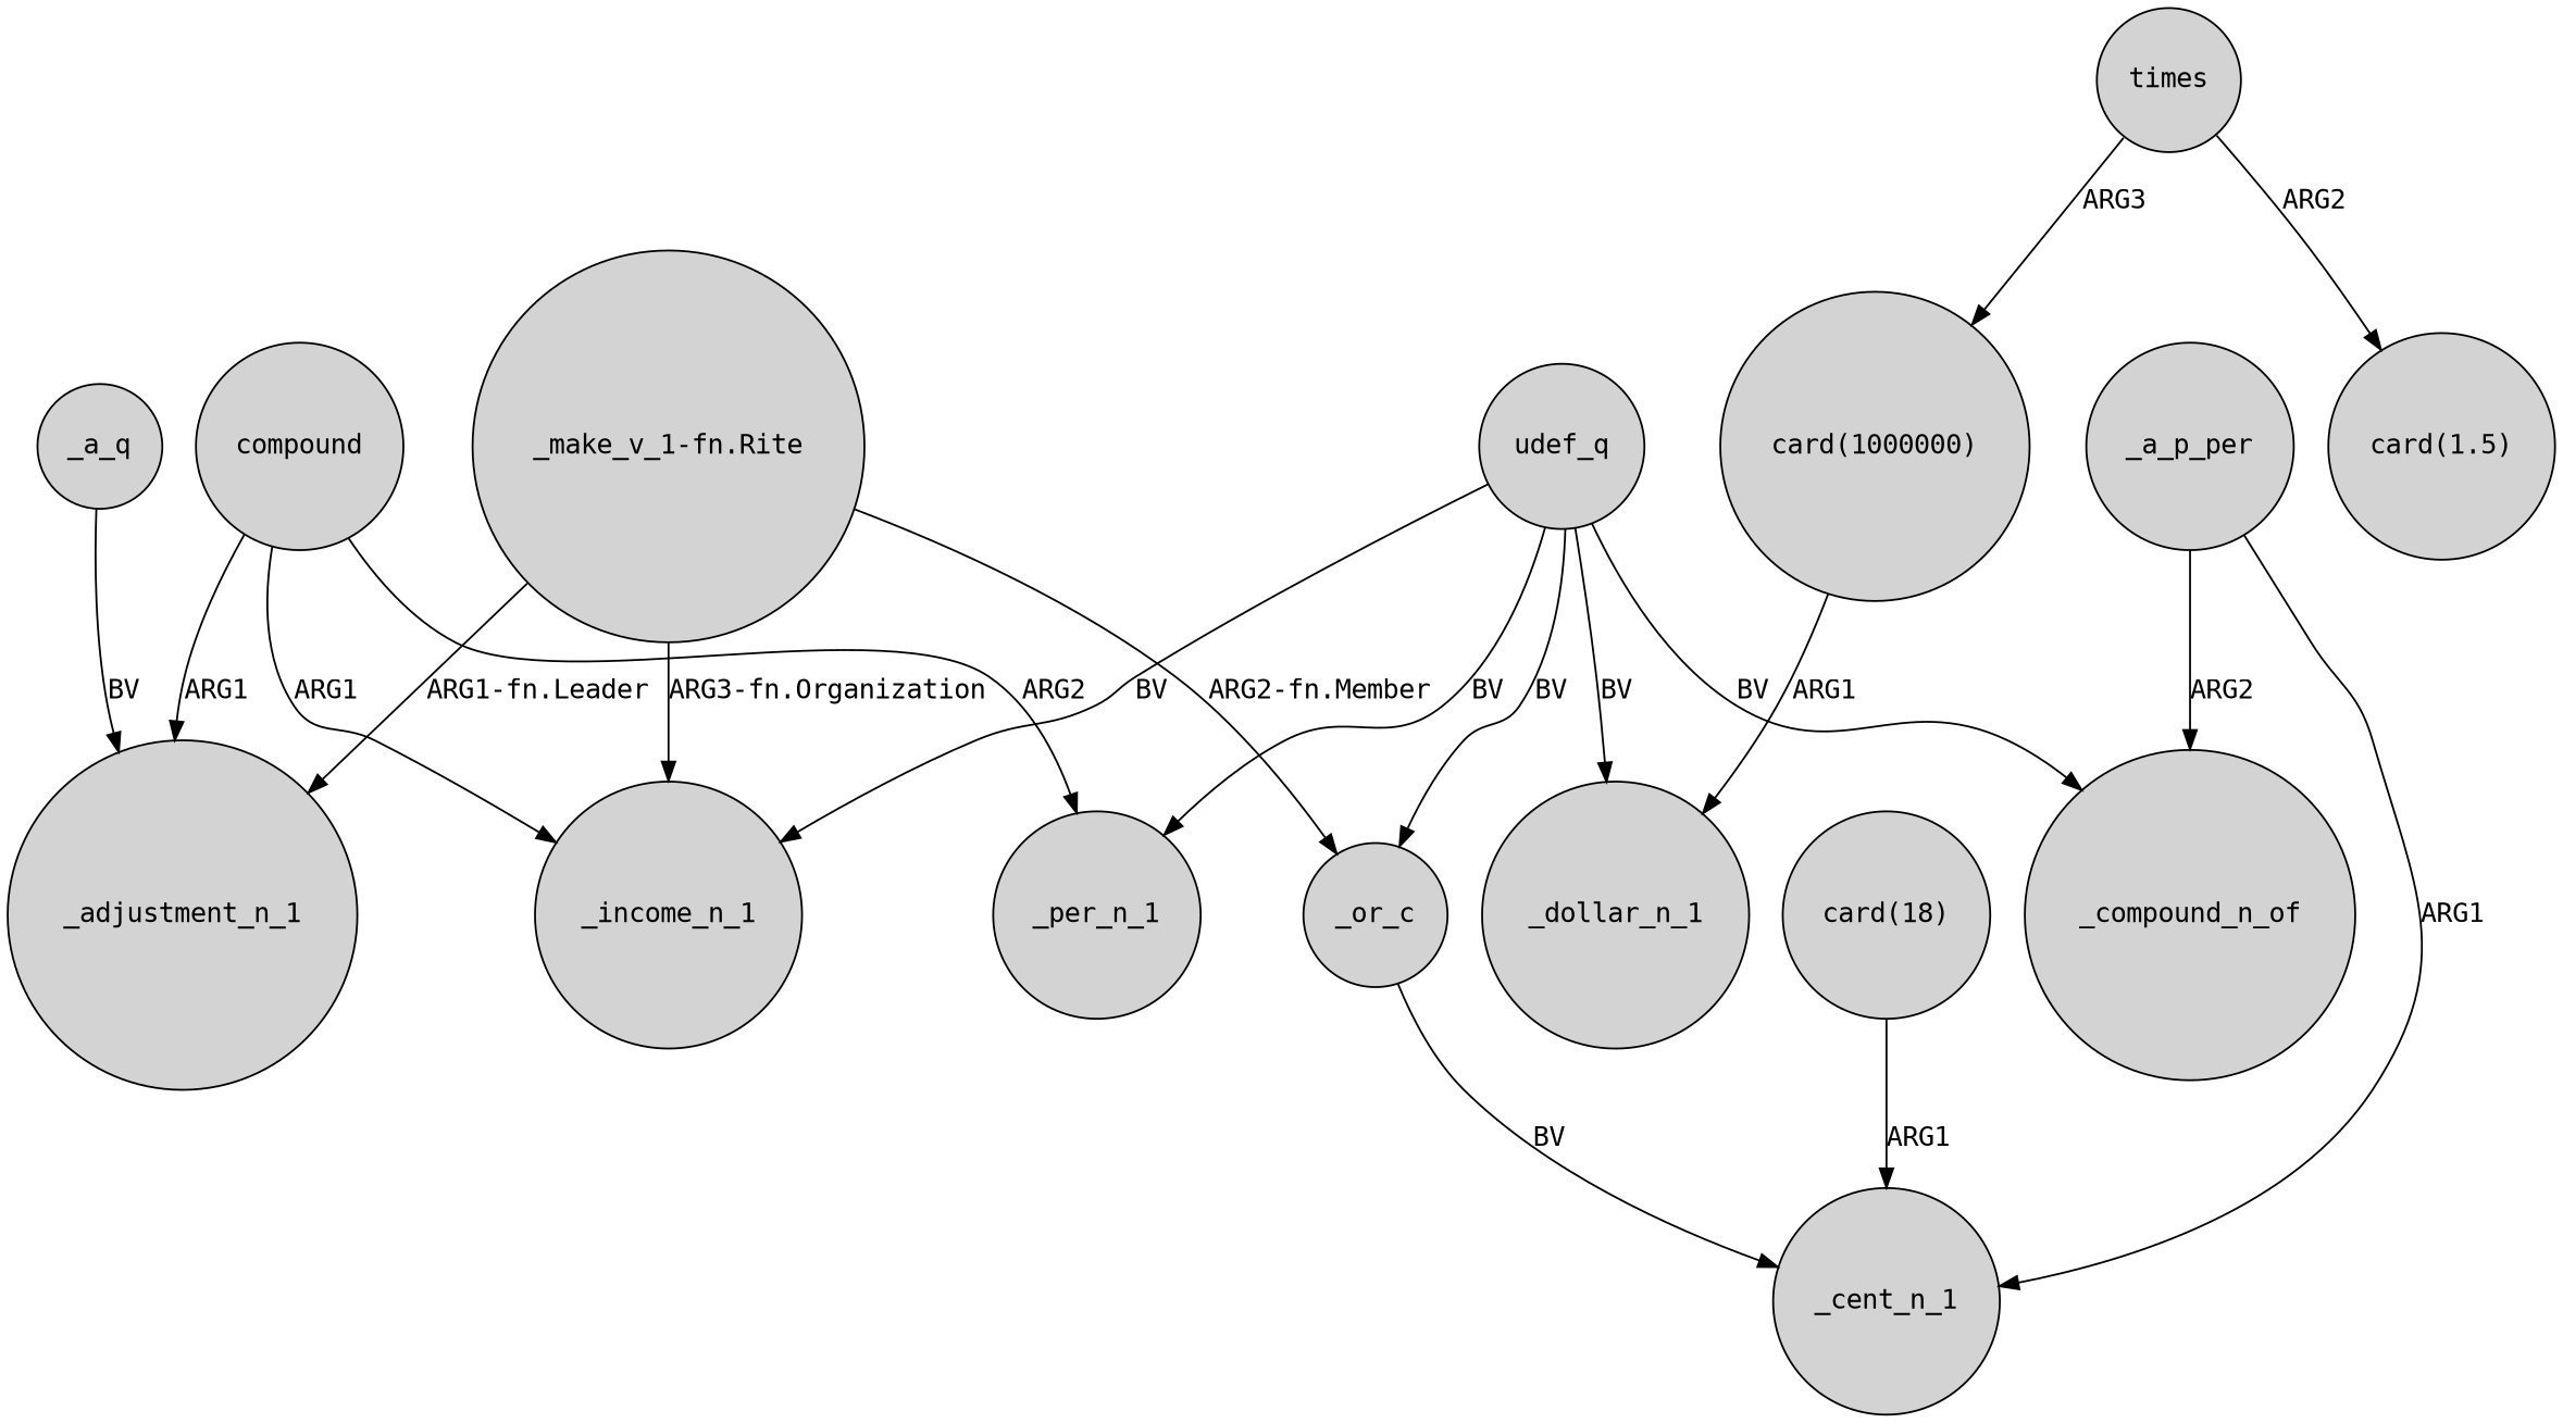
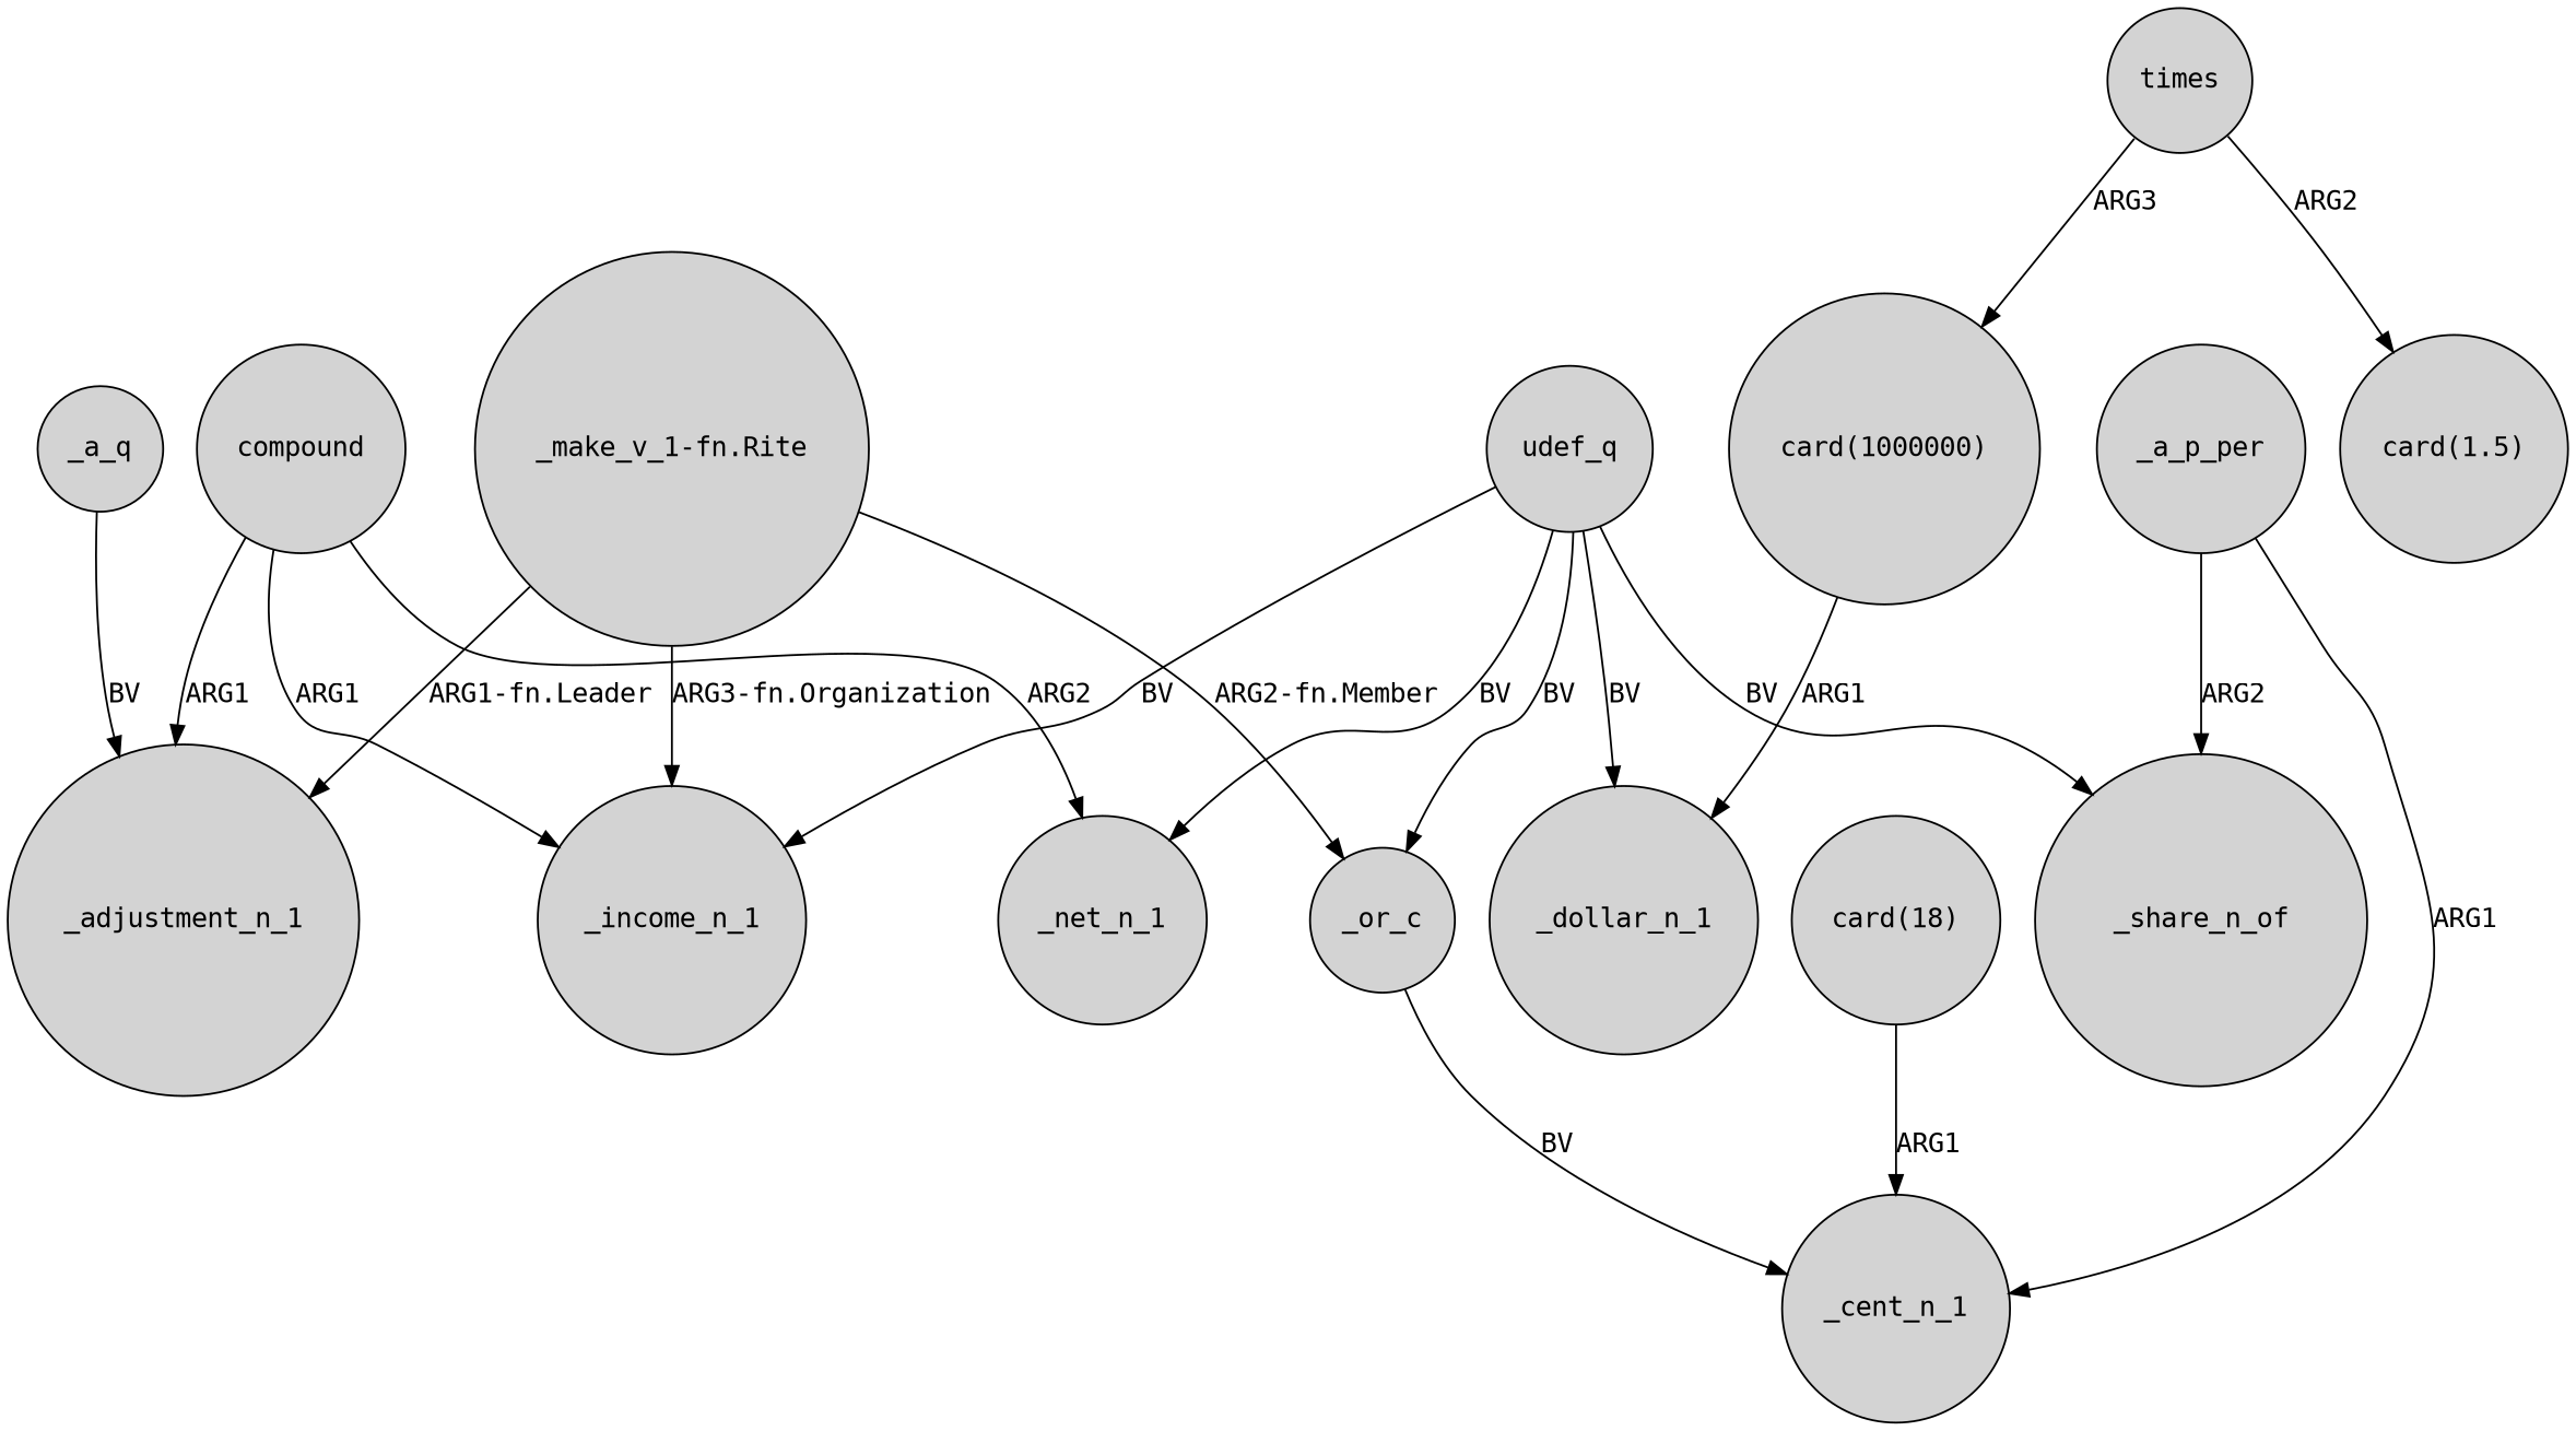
  digraph {
    fontname="DejaVu Sans Mono"
    node [fontname="DejaVu Sans Mono" shape=circle style=filled]
    edge [fontname="DejaVu Sans Mono"]
    compound
-   _net_n_1 [label=_per_n_1]
+   _net_n_1
    _income_n_1
    _adjustment_n_1
    _a_p_per
    _cent_n_1
-   _share_n_of [label=_compound_n_of]
+   _share_n_of
    udef_q
    _or_c
    _dollar_n_1
    _a_q
    times
    "card(1000000)"
    "card(1.5)"
    "_make_v_1-fn.Rite"
    "card(18)"
    compound -> _net_n_1 [label=ARG2]
    compound -> _income_n_1 [label=ARG1]
    compound -> _adjustment_n_1 [label=ARG1]
    _a_p_per -> _cent_n_1 [label=ARG1]
    _a_p_per -> _share_n_of [label=ARG2]
    udef_q -> _net_n_1 [label=BV]
    udef_q -> _income_n_1 [label=BV]
    udef_q -> _share_n_of [label=BV]
    udef_q -> _or_c [label=BV]
    udef_q -> _dollar_n_1 [label=BV]
    _or_c -> _cent_n_1 [label=BV]
    _a_q -> _adjustment_n_1 [label=BV]
    times -> "card(1000000)" [label=ARG3]
    times -> "card(1.5)" [label=ARG2]
    "card(1000000)" -> _dollar_n_1 [label=ARG1]
    "_make_v_1-fn.Rite" -> _income_n_1 [label="ARG3-fn.Organization"]
    "_make_v_1-fn.Rite" -> _adjustment_n_1 [label="ARG1-fn.Leader"]
    "_make_v_1-fn.Rite" -> _or_c [label="ARG2-fn.Member"]
    "card(18)" -> _cent_n_1 [label=ARG1]
  }
